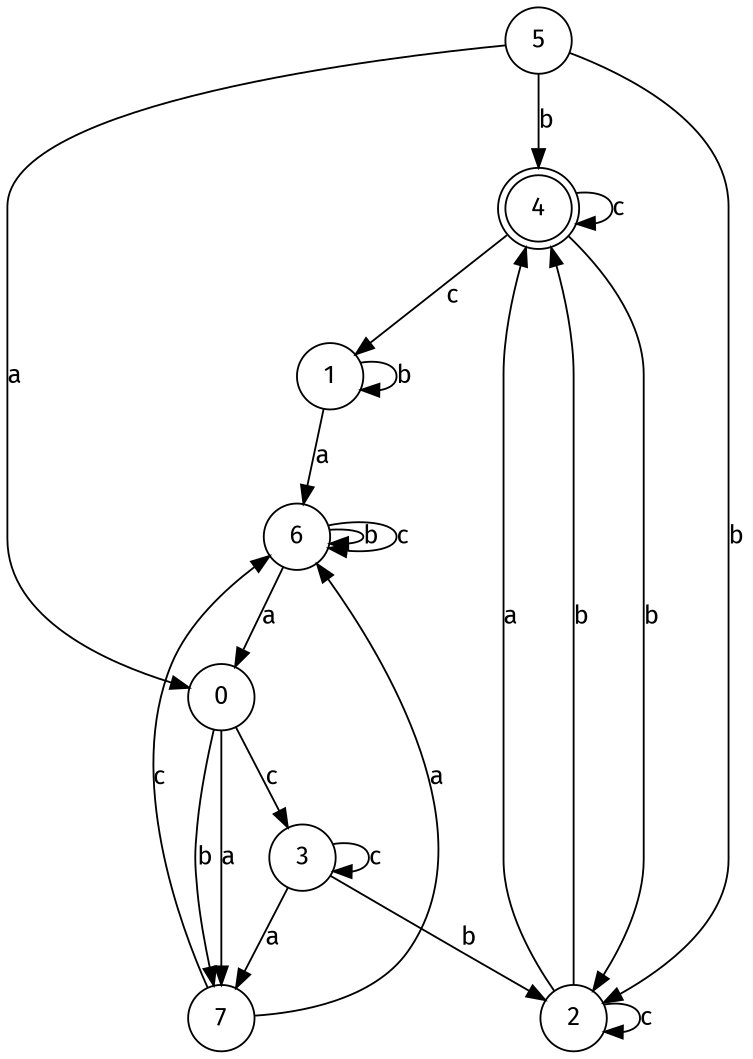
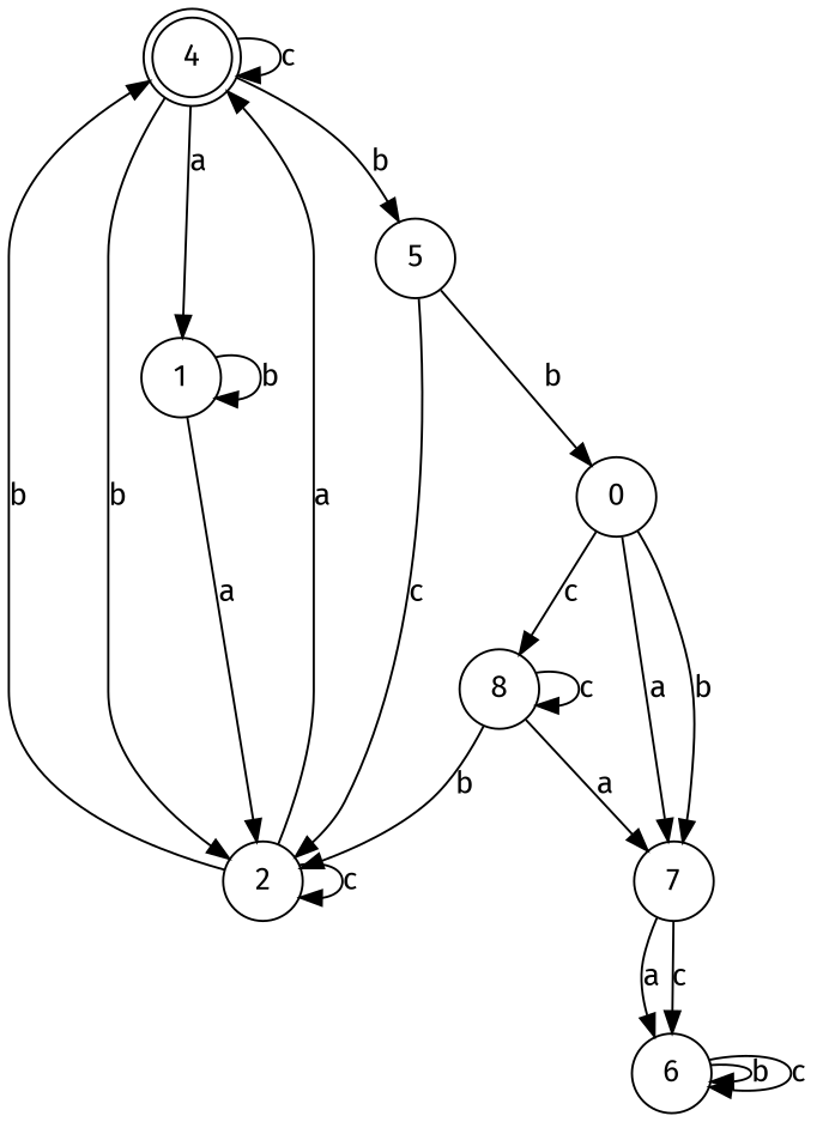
  digraph {
    fontname="Fira Sans"
    node [fontname="Fira Sans" shape=circle]
    edge [fontname="Fira Sans"]
    n1 [label=4 shape=doublecircle]
    n2 [label=1]
    n3 [label=2]
    n4 [label=0]
-   n5 [label=3]
+   n5 [label=8]
    n6 [label=7]
    n7 [label=6]
    n8 [label=5]
    n1 -> n1 [label=c]
-   n1 -> n2 [label=c]
+   n1 -> n2 [label=a]
    n1 -> n3 [label=b]
    n2 -> n2 [label=b]
-   n2 -> n7 [label=a]
+   n2 -> n3 [label=a]
    n3 -> n1 [label=a]
    n3 -> n1 [label=b]
    n3 -> n3 [label=c]
    n4 -> n5 [label=c]
    n4 -> n6 [label=a]
    n4 -> n6 [label=b]
    n5 -> n3 [label=b]
    n5 -> n5 [label=c]
    n5 -> n6 [label=a]
    n6 -> n7 [label=a]
    n6 -> n7 [label=c]
-   n7 -> n4 [label=a]
    n7 -> n7 [label=b]
    n7 -> n7 [label=c]
-   n8 -> n1 [label=b]
-   n8 -> n3 [label=b]
-   n8 -> n4 [label=a]
+   n1 -> n8 [label=b]
+   n8 -> n3 [label=c]
+   n8 -> n4 [label=b]
  }
